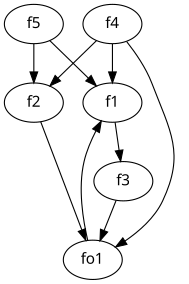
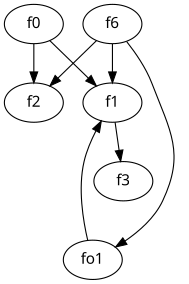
  strict digraph {
    fontname="Noto Sans"
    node [fontname="Noto Sans"]
    edge [fontname="Noto Sans" weight=2]
    f1
    f3
    fo1
    f2
-   f4
-   f5
+   f4 [label=f6]
+   f5 [label=f0]
    f1 -> f3
-   f3 -> fo1
    fo1 -> f1
-   f2 -> fo1
    f4 -> f1
    f4 -> fo1
    f4 -> f2
    f5 -> f1
    f5 -> f2
  }
